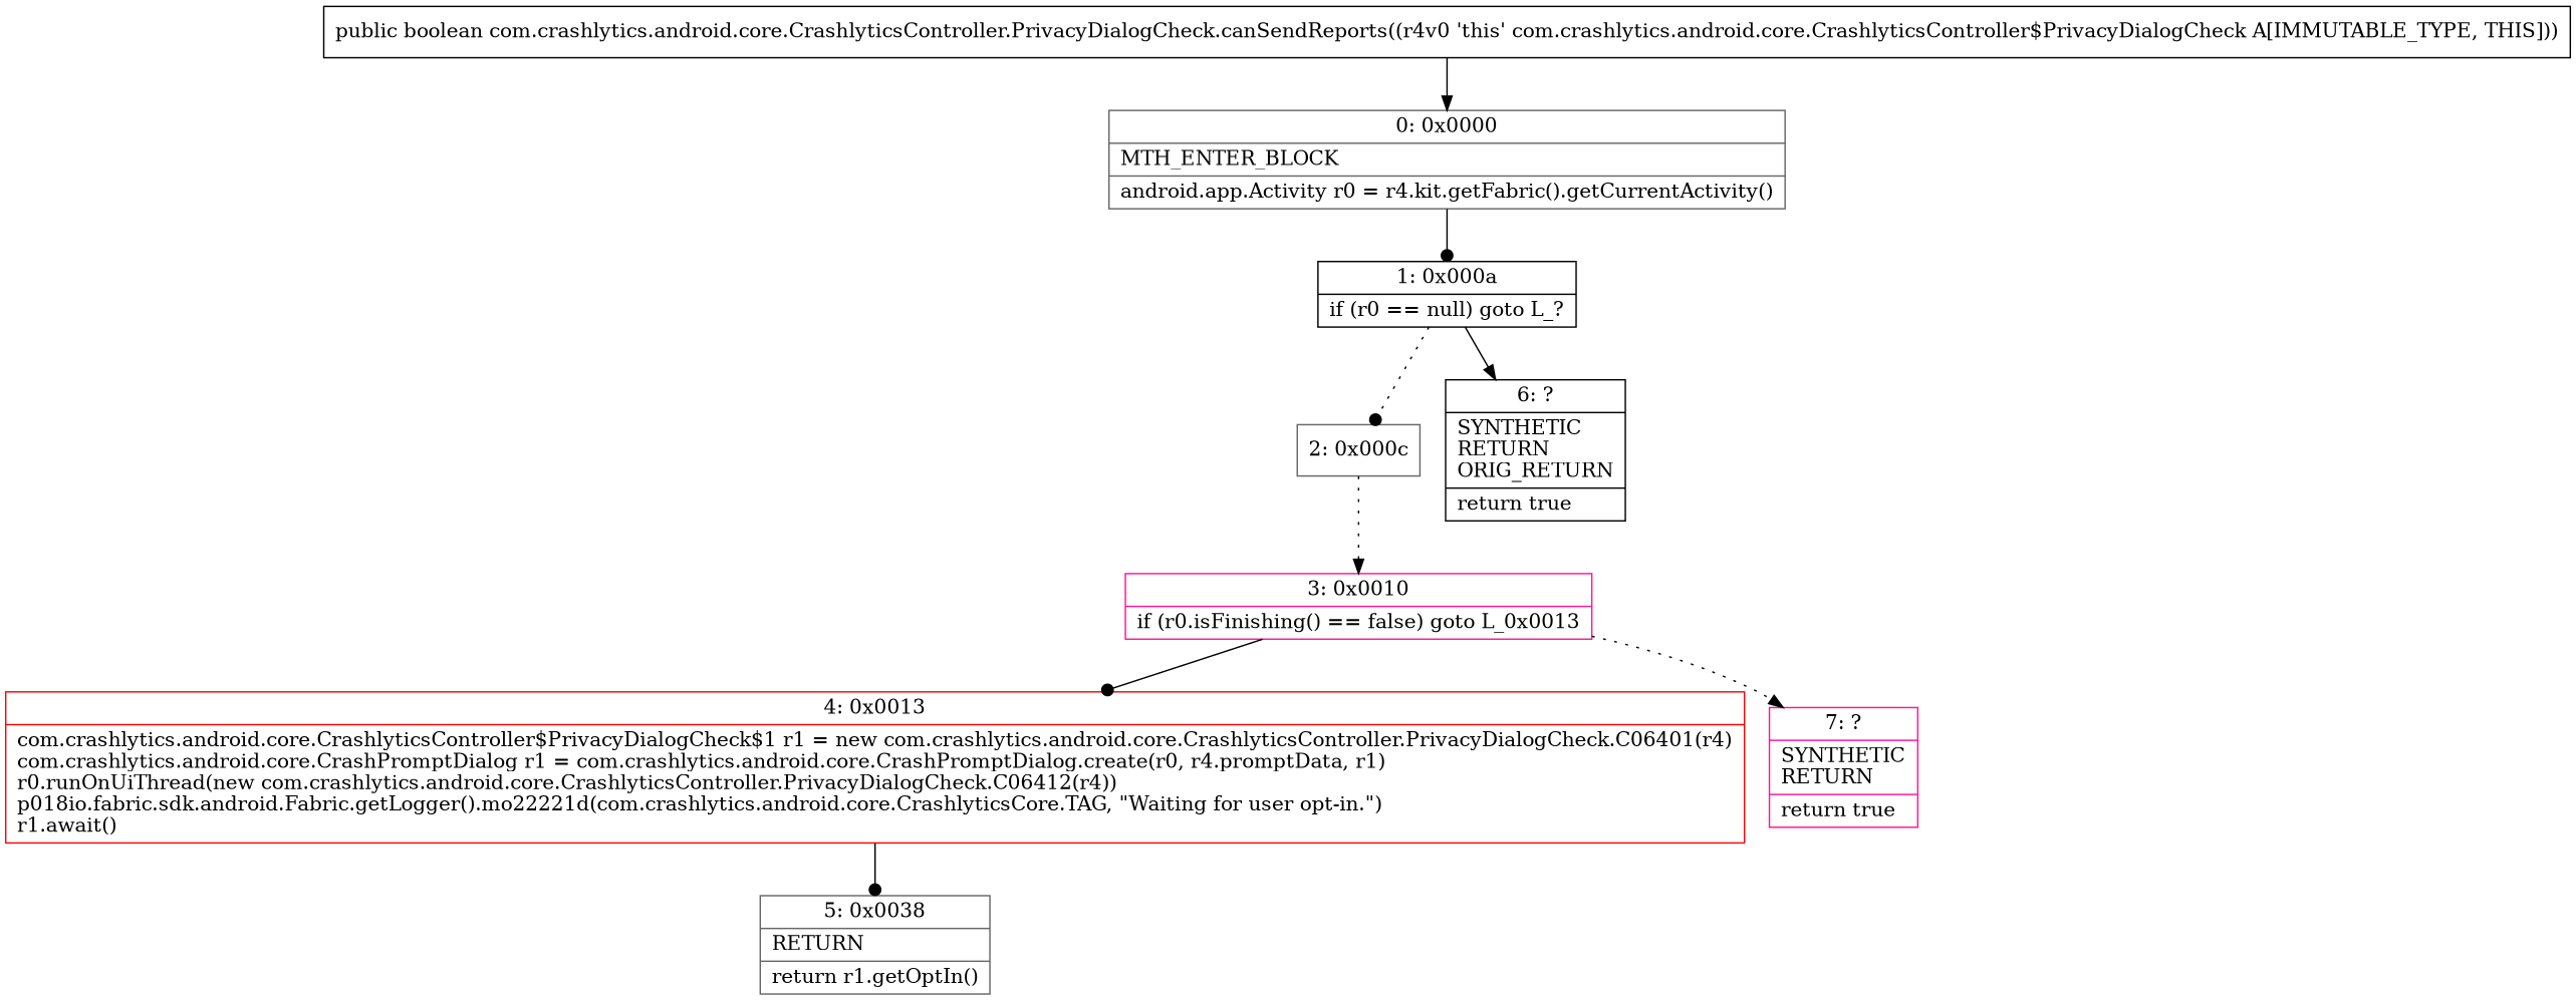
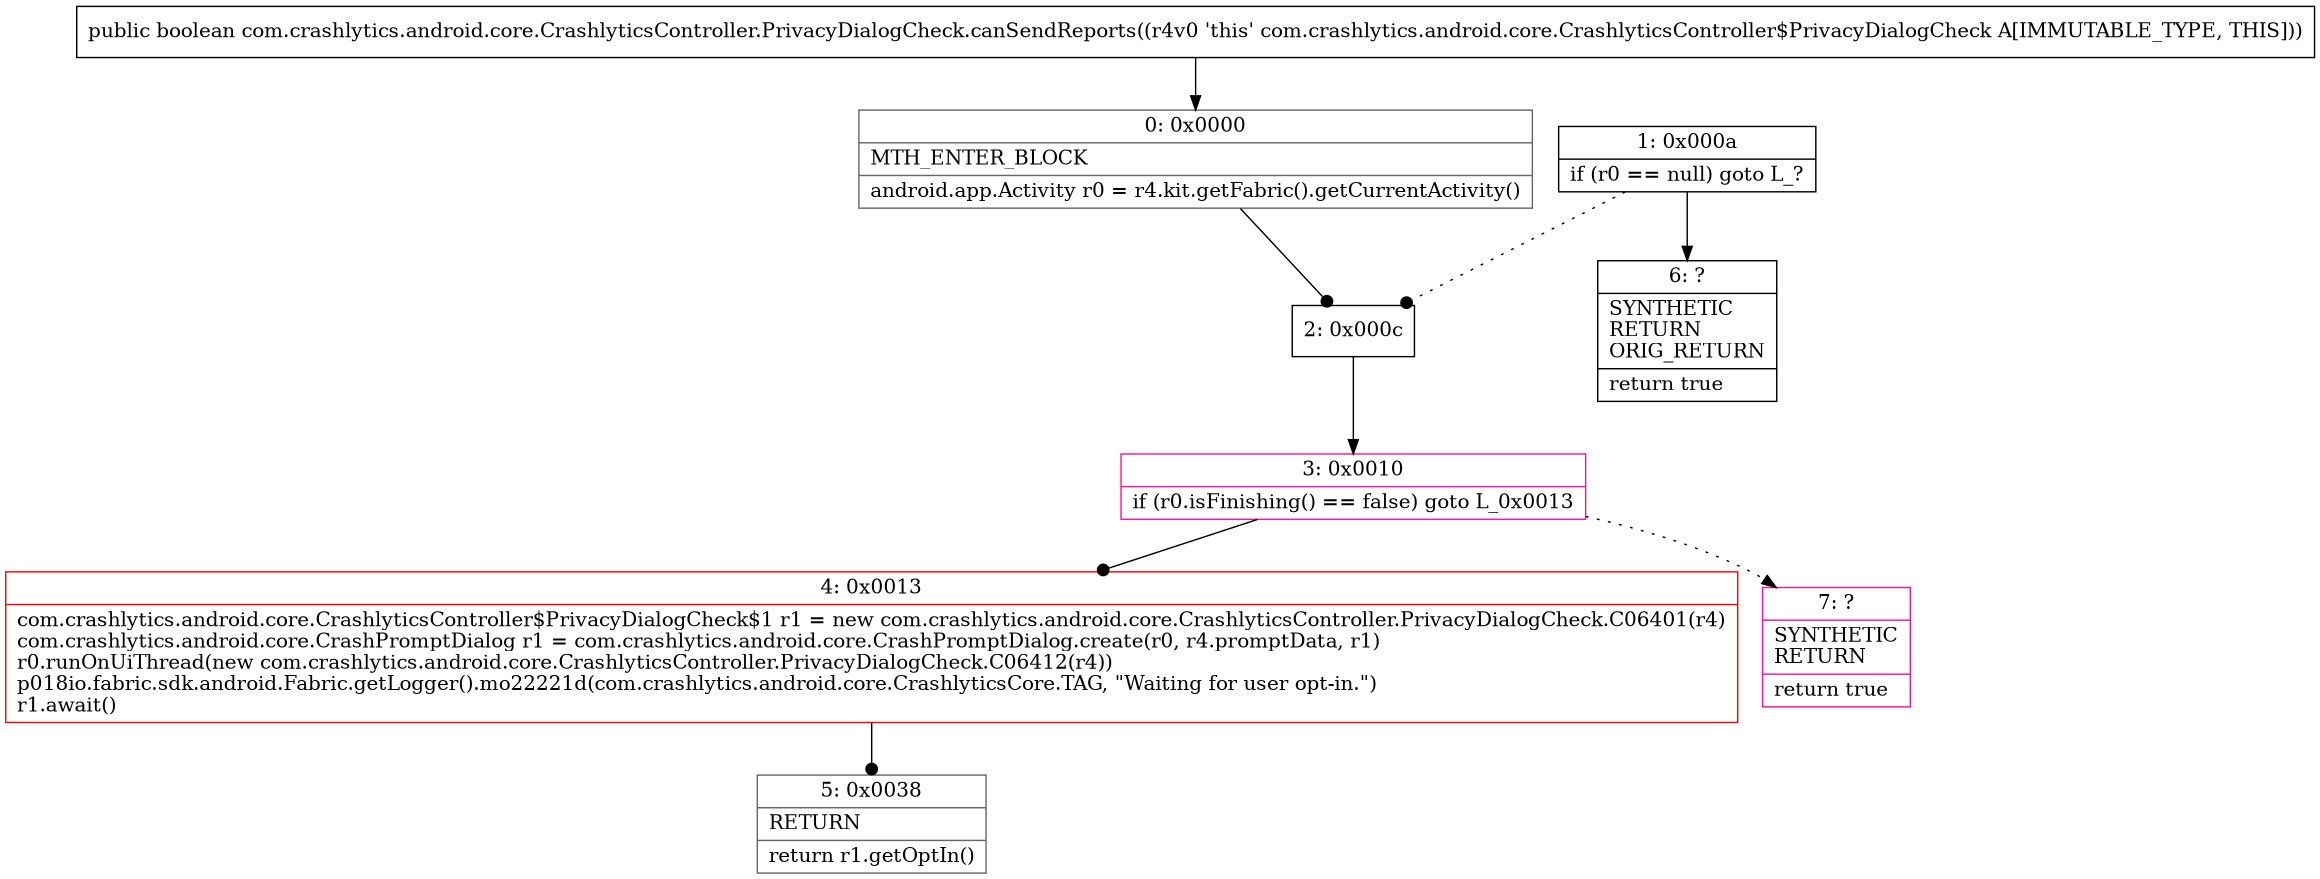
  digraph {
    node [color=black shape=record]
    edge [arrowhead=dot style=solid]
    n1 [color=gray40 label="{0\:\ 0x0000|MTH_ENTER_BLOCK\l|android.app.Activity r0 = r4.kit.getFabric().getCurrentActivity()\l}"]
    n2 [label="{1\:\ 0x000a|if (r0 == null) goto L_?\l}"]
-   n3 [color=gray40 label="{2\:\ 0x000c}"]
+   n3 [label="{2\:\ 0x000c}"]
    n4 [label="{6\:\ ?|SYNTHETIC\lRETURN\lORIG_RETURN\l|return true\l}"]
    n5 [color=deeppink label="{3\:\ 0x0010|if (r0.isFinishing() == false) goto L_0x0013\l}"]
    n6 [color=red label="{4\:\ 0x0013|com.crashlytics.android.core.CrashlyticsController$PrivacyDialogCheck$1 r1 = new com.crashlytics.android.core.CrashlyticsController.PrivacyDialogCheck.C06401(r4)\lcom.crashlytics.android.core.CrashPromptDialog r1 = com.crashlytics.android.core.CrashPromptDialog.create(r0, r4.promptData, r1)\lr0.runOnUiThread(new com.crashlytics.android.core.CrashlyticsController.PrivacyDialogCheck.C06412(r4))\lp018io.fabric.sdk.android.Fabric.getLogger().mo22221d(com.crashlytics.android.core.CrashlyticsCore.TAG, \"Waiting for user opt\-in.\")\lr1.await()\l}"]
    n7 [color=deeppink label="{7\:\ ?|SYNTHETIC\lRETURN\l|return true\l}"]
    n8 [color=gray40 label="{5\:\ 0x0038|RETURN\l|return r1.getOptIn()\l}"]
    n9 [label="{public boolean com.crashlytics.android.core.CrashlyticsController.PrivacyDialogCheck.canSendReports((r4v0 'this' com.crashlytics.android.core.CrashlyticsController$PrivacyDialogCheck A[IMMUTABLE_TYPE, THIS])) }"]
-   n1 -> n2
+   n1 -> n3
    n2 -> n3 [style=dotted]
    n2 -> n4 [arrowhead=normal]
-   n3 -> n5 [arrowhead=normal style=dotted]
+   n3 -> n5 [arrowhead=normal]
    n5 -> n6
    n5 -> n7 [arrowhead=normal style=dotted]
    n6 -> n8
    n9 -> n1 [arrowhead=normal]
  }
